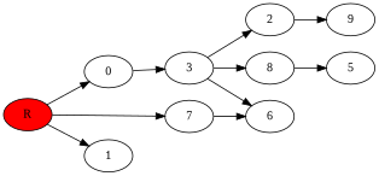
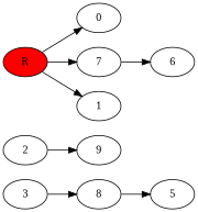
  digraph {
    fontname="Liberation Serif"
    rankdir=LR
    node [fontname="Liberation Serif"]
    edge [fontname="Liberation Serif"]
    3
    2
    6
    8
    9
    5
    n7 [label=0]
    7
    R [fillcolor="#ff0000" style=filled]
    1
-   3 -> 2
-   3 -> 6
    3 -> 8
    2 -> 9
    8 -> 5
-   n7 -> 3
    7 -> 6
    R -> n7
    R -> 7
    R -> 1
  }
